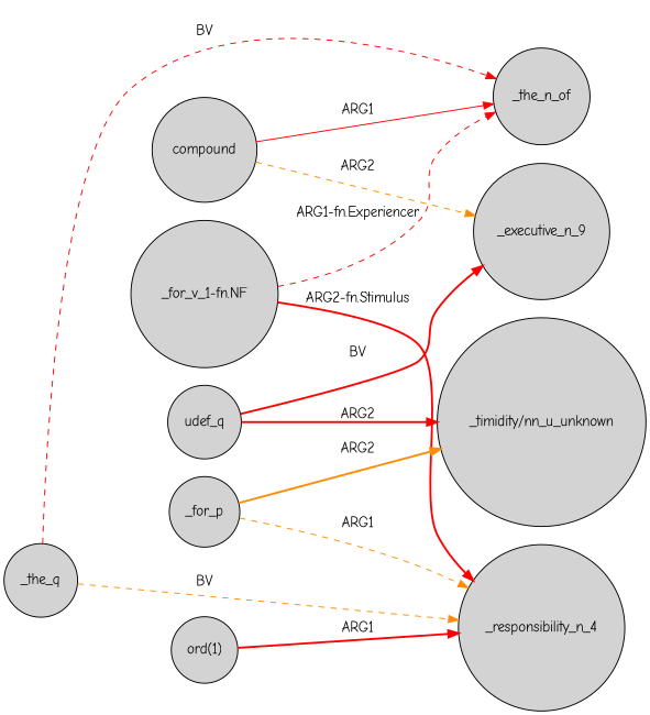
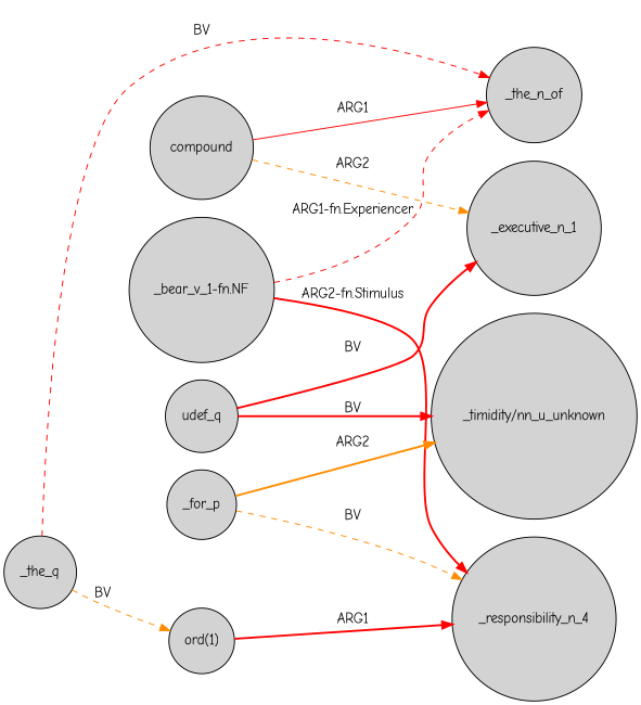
  digraph {
    fontname="Comic Neue"
    rankdir=LR
    node [fontname="Comic Neue" shape=circle style=filled]
    edge [color=red fontname="Comic Neue" style=bold]
    n1 [label=_responsibility_n_4]
-   "_bear_v_1-fn.NF" [label="_for_v_1-fn.NF"]
+   "_bear_v_1-fn.NF"
    n3 [label=_the_n_of]
    _for_p
    "_timidity/nn_u_unknown"
    compound
-   _executive_n_1 [label=_executive_n_9]
+   _executive_n_1
    _the_q
    udef_q
    "ord(1)"
    "_bear_v_1-fn.NF" -> n1 [label="ARG2-fn.Stimulus"]
    "_bear_v_1-fn.NF" -> n3 [label="ARG1-fn.Experiencer" style=dashed]
-   _for_p -> n1 [color=darkorange label=ARG1 style=dashed]
+   _for_p -> n1 [color=darkorange label=BV style=dashed]
    _for_p -> "_timidity/nn_u_unknown" [color=darkorange label=ARG2]
    compound -> n3 [label=ARG1 style=solid]
    compound -> _executive_n_1 [color=darkorange label=ARG2 style=dashed]
-   _the_q -> n1 [color=darkorange label=BV style=dashed]
+   _the_q -> "ord(1)" [color=darkorange label=BV style=dashed]
    _the_q -> n3 [label=BV style=dashed]
-   udef_q -> "_timidity/nn_u_unknown" [label=ARG2]
+   udef_q -> "_timidity/nn_u_unknown" [label=BV]
    udef_q -> _executive_n_1 [label=BV]
    "ord(1)" -> n1 [label=ARG1]
  }
